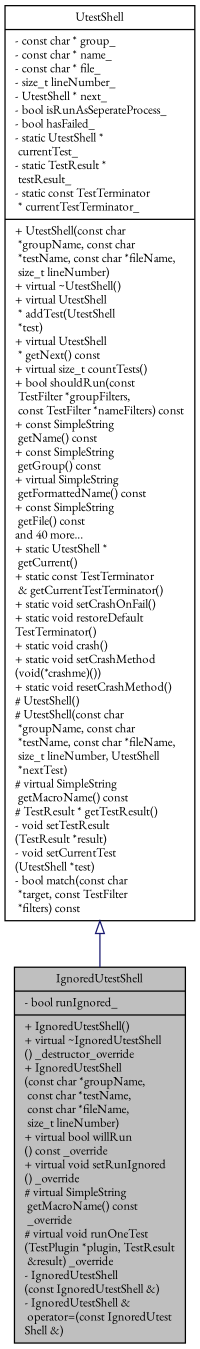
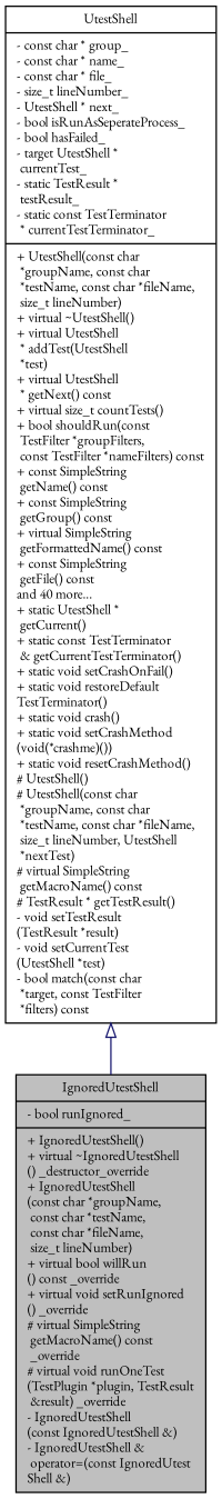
  digraph {
    fontname="EB Garamond"
    node [color=black fontname="EB Garamond" fontsize=10 shape=record style=filled]
    n1 [fillcolor=grey75 fontcolor=black height=0.2 label="{IgnoredUtestShell\n|- bool runIgnored_\l|+  IgnoredUtestShell()\l+ virtual ~IgnoredUtestShell\l() _destructor_override\l+  IgnoredUtestShell\l(const char *groupName,\l const char *testName,\l const char *fileName,\l size_t lineNumber)\l+ virtual bool willRun\l() const _override\l+ virtual void setRunIgnored\l() _override\l# virtual SimpleString\l getMacroName() const\l _override\l# virtual void runOneTest\l(TestPlugin *plugin, TestResult\l &result) _override\l-  IgnoredUtestShell\l(const IgnoredUtestShell &)\l- IgnoredUtestShell &\l operator=(const IgnoredUtest\lShell &)\l}" width=0.4]
-   n2 [fillcolor=white height=0.2 label="{UtestShell\n|- const char * group_\l- const char * name_\l- const char * file_\l- size_t lineNumber_\l- UtestShell * next_\l- bool isRunAsSeperateProcess_\l- bool hasFailed_\l- static UtestShell *\l currentTest_\l- static TestResult *\l testResult_\l- static const TestTerminator\l * currentTestTerminator_\l|+  UtestShell(const char\l *groupName, const char\l *testName, const char *fileName,\l size_t lineNumber)\l+ virtual ~UtestShell()\l+ virtual UtestShell\l * addTest(UtestShell\l *test)\l+ virtual UtestShell\l * getNext() const\l+ virtual size_t countTests()\l+ bool shouldRun(const\l TestFilter *groupFilters,\l const TestFilter *nameFilters) const\l+ const SimpleString\l getName() const\l+ const SimpleString\l getGroup() const\l+ virtual SimpleString\l getFormattedName() const\l+ const SimpleString\l getFile() const\land 40 more...\l+ static UtestShell *\l getCurrent()\l+ static const TestTerminator\l & getCurrentTestTerminator()\l+ static void setCrashOnFail()\l+ static void restoreDefault\lTestTerminator()\l+ static void crash()\l+ static void setCrashMethod\l(void(*crashme)())\l+ static void resetCrashMethod()\l#  UtestShell()\l#  UtestShell(const char\l *groupName, const char\l *testName, const char *fileName,\l size_t lineNumber, UtestShell\l *nextTest)\l# virtual SimpleString\l getMacroName() const\l# TestResult * getTestResult()\l- void setTestResult\l(TestResult *result)\l- void setCurrentTest\l(UtestShell *test)\l- bool match(const char\l *target, const TestFilter\l *filters) const\l}" width=0.4]
+   n2 [fillcolor=white height=0.2 label="{UtestShell\n|- const char * group_\l- const char * name_\l- const char * file_\l- size_t lineNumber_\l- UtestShell * next_\l- bool isRunAsSeperateProcess_\l- bool hasFailed_\l- target UtestShell *\l currentTest_\l- static TestResult *\l testResult_\l- static const TestTerminator\l * currentTestTerminator_\l|+  UtestShell(const char\l *groupName, const char\l *testName, const char *fileName,\l size_t lineNumber)\l+ virtual ~UtestShell()\l+ virtual UtestShell\l * addTest(UtestShell\l *test)\l+ virtual UtestShell\l * getNext() const\l+ virtual size_t countTests()\l+ bool shouldRun(const\l TestFilter *groupFilters,\l const TestFilter *nameFilters) const\l+ const SimpleString\l getName() const\l+ const SimpleString\l getGroup() const\l+ virtual SimpleString\l getFormattedName() const\l+ const SimpleString\l getFile() const\land 40 more...\l+ static UtestShell *\l getCurrent()\l+ static const TestTerminator\l & getCurrentTestTerminator()\l+ static void setCrashOnFail()\l+ static void restoreDefault\lTestTerminator()\l+ static void crash()\l+ static void setCrashMethod\l(void(*crashme)())\l+ static void resetCrashMethod()\l#  UtestShell()\l#  UtestShell(const char\l *groupName, const char\l *testName, const char *fileName,\l size_t lineNumber, UtestShell\l *nextTest)\l# virtual SimpleString\l getMacroName() const\l# TestResult * getTestResult()\l- void setTestResult\l(TestResult *result)\l- void setCurrentTest\l(UtestShell *test)\l- bool match(const char\l *target, const TestFilter\l *filters) const\l}" width=0.4]
    n2 -> n1 [arrowtail=onormal color=midnightblue dir=back fontname="EB Garamond" fontsize=10 labelfontname=Helvetica labelfontsize=10 style=solid]
  }
